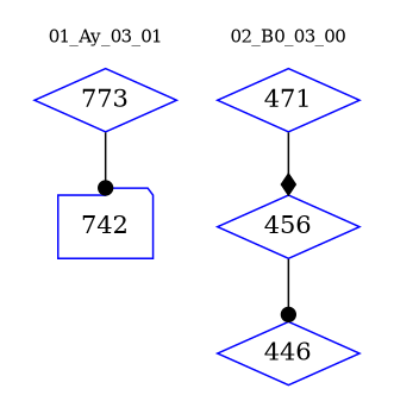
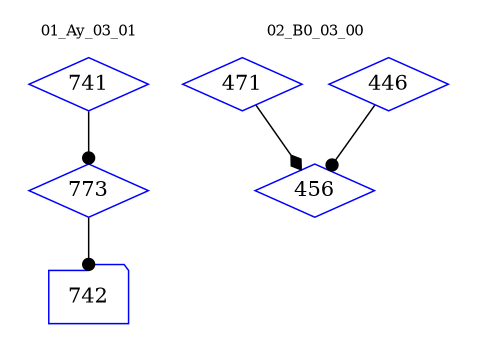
  digraph {
    node [color=blue shape=diamond]
    edge [arrowhead=dot color=black]
+   n1 [label=741]
    n2 [label=742 shape=folder]
    n3 [label=773]
    n4 [label=456]
    n5 [label=446]
    n6 [label=471]
    subgraph cluster_1 {
      color=white
      fontsize=10
      label="01_Ay_03_01"
+     n1
      n2
      n3
    }
    subgraph cluster_2 {
      color=white
      fontsize=10
      label="02_B0_03_00"
      n4
      n5
      n6
    }
+   n1 -> n3
    n3 -> n2
-   n4 -> n5
+   n5 -> n4
    n6 -> n4 [arrowhead=diamond]
  }
